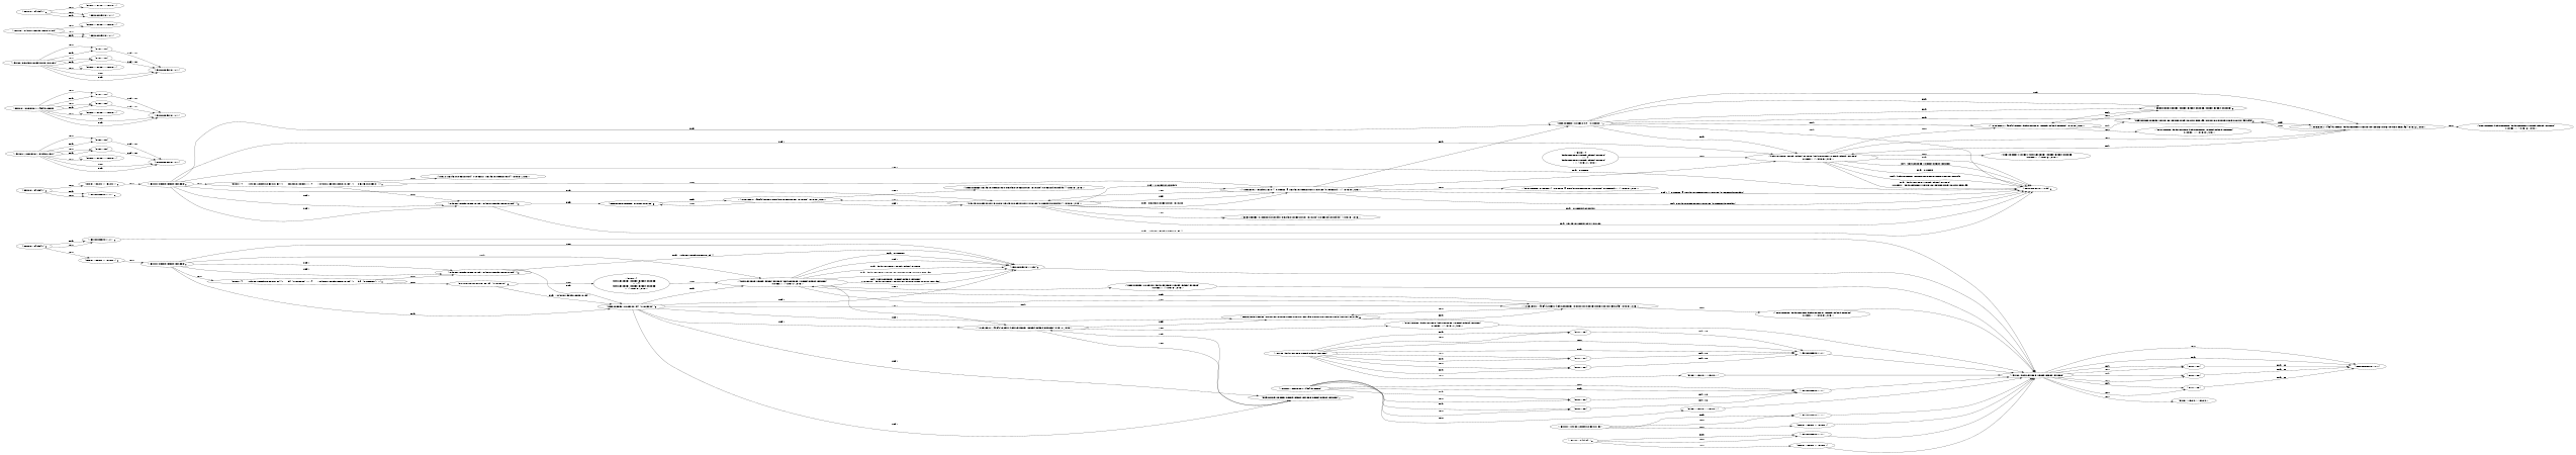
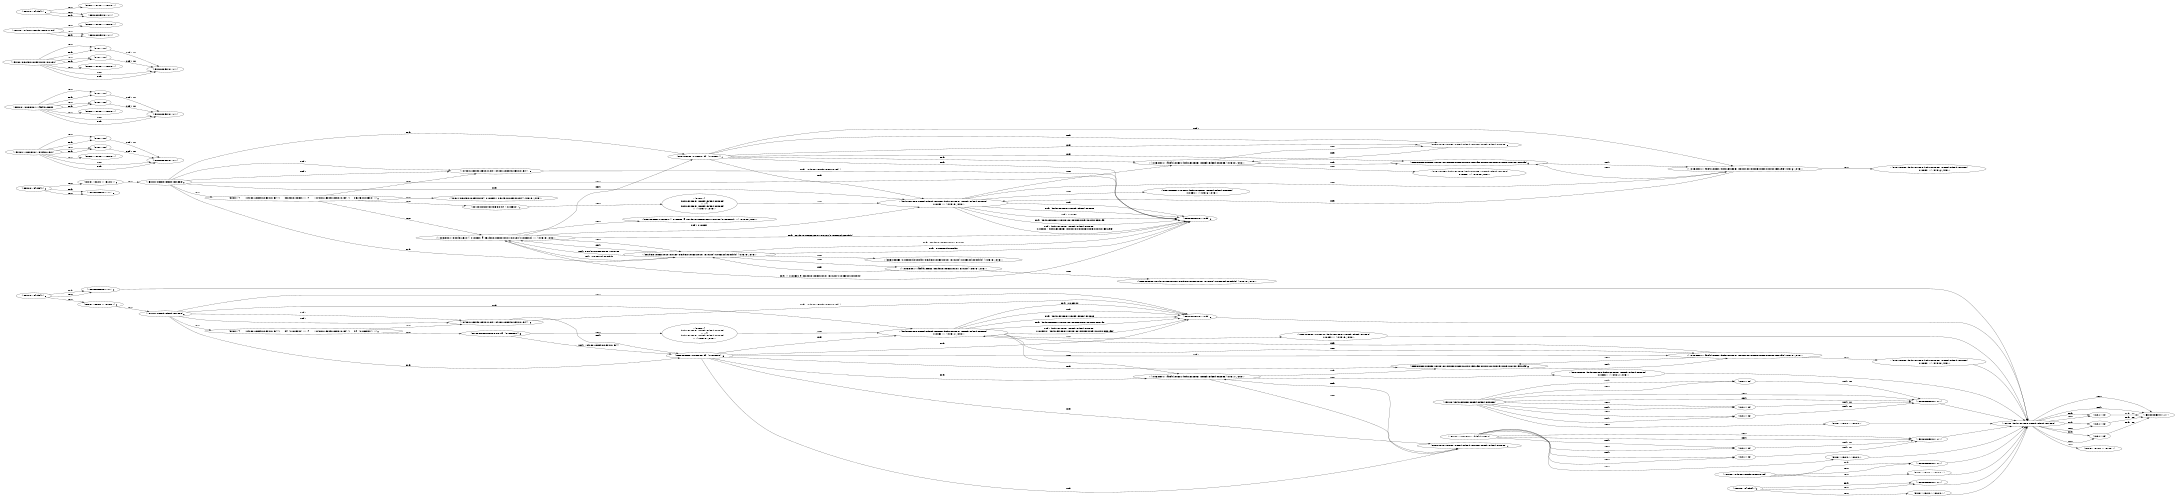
  digraph {
    fontname="DejaVu Sans Mono"
    rankdir=LR
    node [fontname="DejaVu Sans Mono"]
    edge [fontname="DejaVu Sans Mono"]
    n1 [label=<(METHOD,&lt;global&gt;)<SUB>1</SUB>>]
    n2 [label=<(BLOCK,&lt;empty&gt;,&lt;empty&gt;)<SUB>1</SUB>>]
    n3 [label=<(METHOD_RETURN,ANY)<SUB>1</SUB>>]
    n4 [label=<(METHOD,ReceivedBadMessage)<SUB>1</SUB>>]
    n5 [label=<(METHOD,bad_message.ReceivedBadMessage)>]
    n6 [label=<(BLOCK,{    MojoConnectionDestroyed();   if (process_)...,{    MojoConnectionDestroyed();   if (process_)...)<SUB>1</SUB>>]
    n7 [label=<(MojoConnectionDestroyed,MojoConnectionDestroyed())<SUB>2</SUB>>]
    n8 [label=<(IDENTIFIER,process_,if (process_))<SUB>3</SUB>>]
    n9 [label="<(bad_message.ReceivedBadMessage,bad_message::ReceivedBadMessage(\n        proces...)<SUB>4</SUB>>"]
    n10 [label=<(METHOD_RETURN,void)<SUB>1</SUB>>]
    n11 [label=<(CONTROL_STRUCTURE,IF,if (process_))<SUB>3</SUB>>]
    n12 [label="<(&lt;operator&gt;.fieldAccess,bad_message::ReceivedBadMessage)<SUB>4</SUB>>"]
    n13 [label=<(FIELD_IDENTIFIER,ReceivedBadMessage,ReceivedBadMessage)<SUB>4</SUB>>]
    n14 [label="<(&lt;operator&gt;.fieldAccess,bad_message::RFH_INCONSISTENT_DEVTOOLS_MESSAGE)<SUB>5</SUB>>"]
    n15 [label=<(FIELD_IDENTIFIER,RFH_INCONSISTENT_DEVTOOLS_MESSAGE,RFH_INCONSISTENT_DEVTOOLS_MESSAGE)<SUB>5</SUB>>]
    n16 [label="<(IDENTIFIER,process_,bad_message::ReceivedBadMessage(\n        proces...)<SUB>5</SUB>>"]
    n17 [label="<(BLOCK,{\n     bad_message::ReceivedBadMessage(\n       ...,{\n     bad_message::ReceivedBadMessage(\n       ...)<SUB>3</SUB>>"]
    n18 [label="<(IDENTIFIER,bad_message,bad_message::ReceivedBadMessage(\n        proces...)<SUB>4</SUB>>"]
    n19 [label="<(IDENTIFIER,bad_message,bad_message::ReceivedBadMessage(\n        proces...)<SUB>5</SUB>>"]
    n20 [label=<(PARAM,p1)>]
    n21 [label=<(PARAM,p2)>]
    n22 [label=<(PARAM,p3)>]
    n23 [label=<(BLOCK,&lt;empty&gt;,&lt;empty&gt;)>]
    n24 [label=<(METHOD_RETURN,ANY)>]
    n25 [label=<(METHOD,bad_message.ReceivedBadMessage)>]
    n26 [label=<(PARAM,p1)>]
    n27 [label=<(PARAM,p2)>]
    n28 [label=<(PARAM,p3)>]
    n29 [label=<(BLOCK,&lt;empty&gt;,&lt;empty&gt;)>]
    n30 [label=<(METHOD_RETURN,ANY)>]
    n31 [label=<(METHOD,&lt;operator&gt;.fieldAccess)>]
    n32 [label=<(PARAM,p1)>]
    n33 [label=<(PARAM,p2)>]
    n34 [label=<(BLOCK,&lt;empty&gt;,&lt;empty&gt;)>]
    n35 [label=<(METHOD_RETURN,ANY)>]
    n36 [label=<(METHOD,MojoConnectionDestroyed)>]
    n37 [label=<(BLOCK,&lt;empty&gt;,&lt;empty&gt;)>]
    n38 [label=<(METHOD_RETURN,ANY)>]
    n39 [label=<(METHOD,&lt;global&gt;)<SUB>1</SUB>>]
    n40 [label=<(BLOCK,&lt;empty&gt;,&lt;empty&gt;)>]
    n41 [label=<(METHOD_RETURN,ANY)>]
    n42 [label=<(METHOD,&lt;global&gt;)<SUB>1</SUB>>]
    n43 [label=<(BLOCK,&lt;empty&gt;,&lt;empty&gt;)<SUB>1</SUB>>]
    n44 [label=<(METHOD_RETURN,ANY)<SUB>1</SUB>>]
    n45 [label=<(METHOD,ReceivedBadMessage)<SUB>1</SUB>>]
    n46 [label=<(BLOCK,{    MojoConnectionDestroyed();   RenderProcess...,{    MojoConnectionDestroyed();   RenderProcess...)<SUB>1</SUB>>]
    n47 [label=<(MojoConnectionDestroyed,MojoConnectionDestroyed())<SUB>2</SUB>>]
    n48 [label="<(RenderProcessHost.FromID,RenderProcessHost::FromID(process_host_id_))<SUB>3</SUB>>"]
    n49 [label=<(IDENTIFIER,process,if (process))<SUB>4</SUB>>]
    n50 [label="<(bad_message.ReceivedBadMessage,bad_message::ReceivedBadMessage(\n        proces...)<SUB>5</SUB>>"]
    n51 [label=<(METHOD_RETURN,void)<SUB>1</SUB>>]
    n52 [label="<(LOCAL,RenderProcessHost* process: RenderProcessHost*)<SUB>3</SUB>>"]
    n53 [label="<(&lt;operator&gt;.assignment,* process = RenderProcessHost::FromID(process_h...)<SUB>3</SUB>>"]
-   n55 [label=<(FIELD_IDENTIFIER,FromID,FromID)<SUB>3</SUB>>]
+   n54 [label=<(CONTROL_STRUCTURE,IF,if (process))<SUB>4</SUB>>]
    n56 [label="<(&lt;operator&gt;.fieldAccess,RenderProcessHost::FromID)<SUB>3</SUB>>"]
    n57 [label="<(IDENTIFIER,process_host_id_,RenderProcessHost::FromID(process_host_id_))<SUB>3</SUB>>"]
    n58 [label="<(&lt;operator&gt;.fieldAccess,bad_message::ReceivedBadMessage)<SUB>5</SUB>>"]
    n59 [label=<(FIELD_IDENTIFIER,ReceivedBadMessage,ReceivedBadMessage)<SUB>5</SUB>>]
    n60 [label="<(&lt;operator&gt;.fieldAccess,bad_message::RFH_INCONSISTENT_DEVTOOLS_MESSAGE)<SUB>6</SUB>>"]
    n61 [label=<(FIELD_IDENTIFIER,RFH_INCONSISTENT_DEVTOOLS_MESSAGE,RFH_INCONSISTENT_DEVTOOLS_MESSAGE)<SUB>6</SUB>>]
    n62 [label="<(IDENTIFIER,process,bad_message::ReceivedBadMessage(\n        proces...)<SUB>6</SUB>>"]
    n63 [label="<(IDENTIFIER,process,* process = RenderProcessHost::FromID(process_h...)<SUB>3</SUB>>"]
    n64 [label="<(BLOCK,{\n     bad_message::ReceivedBadMessage(\n       ...,{\n     bad_message::ReceivedBadMessage(\n       ...)<SUB>4</SUB>>"]
    n65 [label="<(IDENTIFIER,RenderProcessHost,RenderProcessHost::FromID(process_host_id_))<SUB>3</SUB>>"]
    n66 [label="<(IDENTIFIER,bad_message,bad_message::ReceivedBadMessage(\n        proces...)<SUB>5</SUB>>"]
    n67 [label="<(IDENTIFIER,bad_message,bad_message::ReceivedBadMessage(\n        proces...)<SUB>6</SUB>>"]
    n68 [label=<(METHOD,&lt;operator&gt;.assignment)>]
    n69 [label=<(PARAM,p1)>]
    n70 [label=<(PARAM,p2)>]
    n71 [label=<(BLOCK,&lt;empty&gt;,&lt;empty&gt;)>]
    n72 [label=<(METHOD_RETURN,ANY)>]
    n73 [label=<(METHOD,&lt;operator&gt;.fieldAccess)>]
    n74 [label=<(PARAM,p1)>]
    n75 [label=<(PARAM,p2)>]
    n76 [label=<(BLOCK,&lt;empty&gt;,&lt;empty&gt;)>]
    n77 [label=<(METHOD_RETURN,ANY)>]
    n78 [label=<(METHOD,RenderProcessHost.FromID)>]
    n79 [label=<(PARAM,p1)>]
    n80 [label=<(PARAM,p2)>]
    n81 [label=<(BLOCK,&lt;empty&gt;,&lt;empty&gt;)>]
    n82 [label=<(METHOD_RETURN,ANY)>]
    n83 [label=<(METHOD,MojoConnectionDestroyed)>]
    n84 [label=<(BLOCK,&lt;empty&gt;,&lt;empty&gt;)>]
    n85 [label=<(METHOD_RETURN,ANY)>]
    n86 [label=<(METHOD,&lt;global&gt;)<SUB>1</SUB>>]
    n87 [label=<(BLOCK,&lt;empty&gt;,&lt;empty&gt;)>]
    n88 [label=<(METHOD_RETURN,ANY)>]
    n1 -> n2 [label="AST: "]
    n1 -> n3 [label="AST: "]
    n1 -> n3 [label="CFG: "]
    n2 -> n4 [label="AST: "]
    n3 -> n5
    n4 -> n6 [label="AST: "]
    n4 -> n7 [label="CFG: "]
    n4 -> n7 [label="DDG: "]
    n4 -> n8 [label="DDG: "]
    n4 -> n9 [label="DDG: "]
    n4 -> n10 [label="AST: "]
    n5 -> n20 [label="AST: "]
    n5 -> n20 [label="DDG: "]
    n5 -> n21 [label="AST: "]
    n5 -> n21 [label="DDG: "]
    n5 -> n22 [label="AST: "]
    n5 -> n22 [label="DDG: "]
    n5 -> n23 [label="AST: "]
    n5 -> n24 [label="AST: "]
    n5 -> n24 [label="CFG: "]
    n6 -> n7 [label="AST: "]
    n6 -> n11 [label="AST: "]
    n7 -> n8 [label="CFG: "]
    n7 -> n10 [label="DDG: MojoConnectionDestroyed()"]
    n8 -> n9 [label="CDG: "]
    n8 -> n10 [label="CFG: "]
    n8 -> n12 [label="CDG: "]
    n8 -> n13 [label="CFG: "]
    n8 -> n13 [label="CDG: "]
    n8 -> n14 [label="CDG: "]
    n8 -> n15 [label="CDG: "]
    n9 -> n10 [label="CFG: "]
    n9 -> n10 [label="DDG: bad_message::ReceivedBadMessage"]
    n9 -> n10 [label="DDG: bad_message::RFH_INCONSISTENT_DEVTOOLS_MESSAGE"]
    n9 -> n10 [label="DDG: bad_message::ReceivedBadMessage(\n        process_, bad_message::RFH_INCONSISTENT_DEVTOOLS_MESSAGE)"]
    n9 -> n10 [label="DDG: process_"]
    n9 -> n12 [label="AST: "]
    n9 -> n14 [label="AST: "]
    n9 -> n16 [label="AST: "]
    n10 -> n5
    n11 -> n8 [label="DDG: MojoConnectionDestroyed()"]
    n11 -> n17 [label="AST: "]
    n12 -> n13 [label="AST: "]
    n12 -> n15 [label="CFG: "]
    n12 -> n18 [label="AST: "]
    n13 -> n12 [label="CFG: "]
    n14 -> n9 [label="CFG: "]
    n14 -> n15 [label="AST: "]
    n14 -> n19 [label="AST: "]
    n15 -> n14 [label="CFG: "]
    n16 -> n5
    n17 -> n9 [label="AST: "]
    n18 -> n5
    n19 -> n5
    n20 -> n24 [label="DDG: p1"]
    n21 -> n24 [label="DDG: p2"]
    n22 -> n24 [label="DDG: p3"]
    n25 -> n26 [label="AST: "]
    n25 -> n26 [label="DDG: "]
    n25 -> n27 [label="AST: "]
    n25 -> n27 [label="DDG: "]
    n25 -> n28 [label="AST: "]
    n25 -> n28 [label="DDG: "]
    n25 -> n29 [label="AST: "]
    n25 -> n30 [label="AST: "]
    n25 -> n30 [label="CFG: "]
    n26 -> n30 [label="DDG: p1"]
    n27 -> n30 [label="DDG: p2"]
    n28 -> n30 [label="DDG: p3"]
    n29 -> n5
    n30 -> n5
    n31 -> n32 [label="AST: "]
    n31 -> n32 [label="DDG: "]
    n31 -> n33 [label="AST: "]
    n31 -> n33 [label="DDG: "]
    n31 -> n34 [label="AST: "]
    n31 -> n35 [label="AST: "]
    n31 -> n35 [label="CFG: "]
    n32 -> n35 [label="DDG: p1"]
    n33 -> n35 [label="DDG: p2"]
    n34 -> n5
    n35 -> n5
    n36 -> n37 [label="AST: "]
    n36 -> n38 [label="AST: "]
    n36 -> n38 [label="CFG: "]
    n37 -> n5
    n38 -> n5
    n39 -> n40 [label="AST: "]
    n39 -> n41 [label="AST: "]
    n39 -> n41 [label="CFG: "]
    n40 -> n5
    n41 -> n5
    n42 -> n43 [label="AST: "]
    n42 -> n44 [label="AST: "]
    n42 -> n44 [label="CFG: "]
    n43 -> n45 [label="AST: "]
    n45 -> n46 [label="AST: "]
    n45 -> n47 [label="CFG: "]
    n45 -> n47 [label="DDG: "]
    n45 -> n48 [label="DDG: "]
    n45 -> n49 [label="DDG: "]
    n45 -> n50 [label="DDG: "]
    n45 -> n51 [label="AST: "]
    n46 -> n47 [label="AST: "]
    n46 -> n52 [label="AST: "]
    n46 -> n53 [label="AST: "]
+   n46 -> n54 [label="AST: "]
    n47 -> n51 [label="DDG: MojoConnectionDestroyed()"]
-   n47 -> n55 [label="CFG: "]
    n48 -> n51 [label="DDG: RenderProcessHost::FromID"]
    n48 -> n51 [label="DDG: process_host_id_"]
    n48 -> n53 [label="CFG: "]
    n48 -> n53 [label="DDG: RenderProcessHost::FromID"]
    n48 -> n53 [label="DDG: process_host_id_"]
    n48 -> n56 [label="AST: "]
    n48 -> n57 [label="AST: "]
    n49 -> n50 [label="CDG: "]
    n49 -> n51 [label="CFG: "]
    n49 -> n58 [label="CDG: "]
    n49 -> n59 [label="CFG: "]
    n49 -> n59 [label="CDG: "]
    n49 -> n60 [label="CDG: "]
    n49 -> n61 [label="CDG: "]
    n50 -> n51 [label="CFG: "]
    n50 -> n51 [label="DDG: bad_message::ReceivedBadMessage"]
    n50 -> n51 [label="DDG: process"]
    n50 -> n51 [label="DDG: bad_message::RFH_INCONSISTENT_DEVTOOLS_MESSAGE"]
    n50 -> n51 [label="DDG: bad_message::ReceivedBadMessage(\n        process, bad_message::RFH_INCONSISTENT_DEVTOOLS_MESSAGE)"]
    n50 -> n58 [label="AST: "]
    n50 -> n60 [label="AST: "]
    n50 -> n62 [label="AST: "]
    n53 -> n48 [label="AST: "]
    n53 -> n49 [label="CFG: "]
    n53 -> n50 [label="DDG: process"]
    n53 -> n51 [label="DDG: RenderProcessHost::FromID(process_host_id_)"]
    n53 -> n51 [label="DDG: * process = RenderProcessHost::FromID(process_host_id_)"]
    n53 -> n63 [label="AST: "]
-   n55 -> n56 [label="CFG: "]
+   n54 -> n64 [label="AST: "]
    n56 -> n48 [label="CFG: "]
-   n56 -> n55 [label="AST: "]
    n56 -> n65 [label="AST: "]
    n58 -> n59 [label="AST: "]
    n58 -> n61 [label="CFG: "]
    n58 -> n66 [label="AST: "]
    n59 -> n58 [label="CFG: "]
    n60 -> n50 [label="CFG: "]
    n60 -> n61 [label="AST: "]
    n60 -> n67 [label="AST: "]
    n61 -> n60 [label="CFG: "]
    n64 -> n50 [label="AST: "]
    n68 -> n69 [label="AST: "]
    n68 -> n69 [label="DDG: "]
    n68 -> n70 [label="AST: "]
    n68 -> n70 [label="DDG: "]
    n68 -> n71 [label="AST: "]
    n68 -> n72 [label="AST: "]
    n68 -> n72 [label="CFG: "]
    n69 -> n72 [label="DDG: p1"]
    n70 -> n72 [label="DDG: p2"]
    n73 -> n74 [label="AST: "]
    n73 -> n74 [label="DDG: "]
    n73 -> n75 [label="AST: "]
    n73 -> n75 [label="DDG: "]
    n73 -> n76 [label="AST: "]
    n73 -> n77 [label="AST: "]
    n73 -> n77 [label="CFG: "]
    n74 -> n77 [label="DDG: p1"]
    n75 -> n77 [label="DDG: p2"]
    n78 -> n79 [label="AST: "]
    n78 -> n79 [label="DDG: "]
    n78 -> n80 [label="AST: "]
    n78 -> n80 [label="DDG: "]
    n78 -> n81 [label="AST: "]
    n78 -> n82 [label="AST: "]
    n78 -> n82 [label="CFG: "]
    n79 -> n82 [label="DDG: p1"]
    n80 -> n82 [label="DDG: p2"]
    n83 -> n84 [label="AST: "]
    n83 -> n85 [label="AST: "]
    n83 -> n85 [label="CFG: "]
    n86 -> n87 [label="AST: "]
    n86 -> n88 [label="AST: "]
    n86 -> n88 [label="CFG: "]
  }
